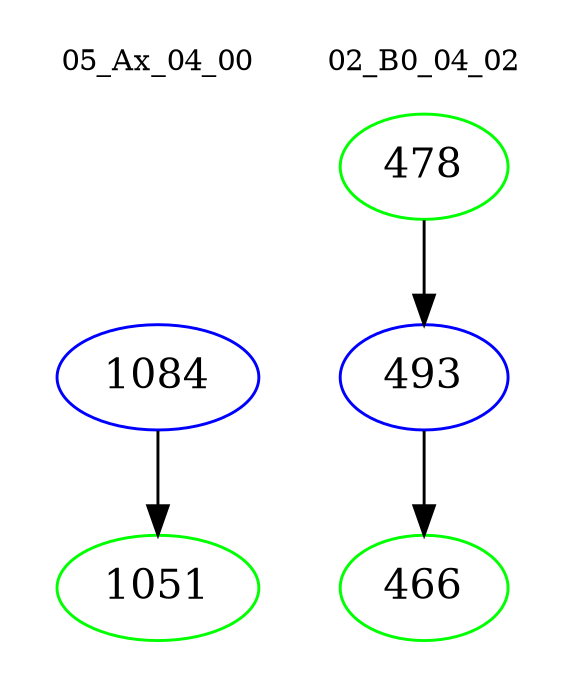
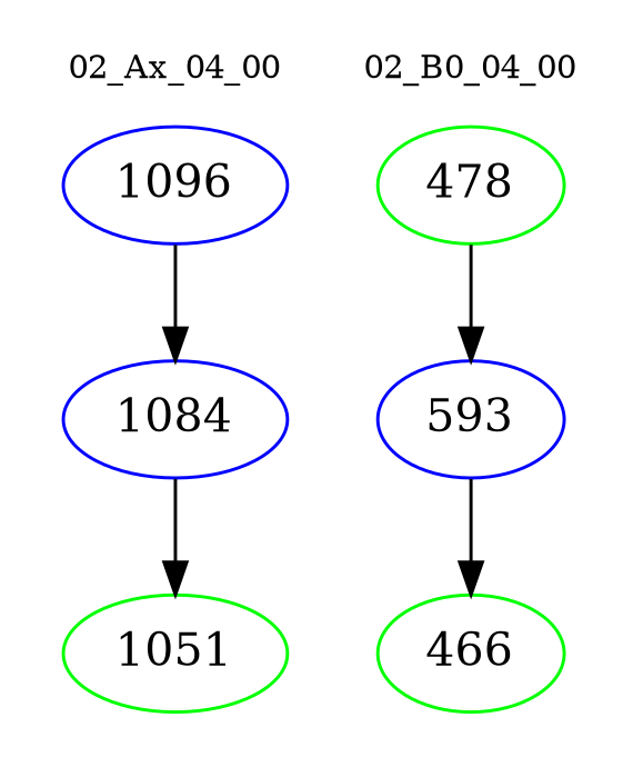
  digraph {
    node [color=blue]
    edge [color=black]
+   n1 [label=1096]
    n2 [label=1084]
    n3 [color=green label=1051]
    n4 [color=green label=478]
-   n5 [label=493]
+   n5 [label=593]
    n6 [color=green label=466]
    subgraph cluster_1 {
      color=white
      fontsize=10
-     label="05_Ax_04_00"
+     label="02_Ax_04_00"
+     n1
      n2
      n3
    }
    subgraph cluster_2 {
      color=white
      fontsize=10
-     label="02_B0_04_02"
+     label="02_B0_04_00"
      n4
      n5
      n6
    }
+   n1 -> n2
    n2 -> n3
    n4 -> n5
    n5 -> n6
  }
